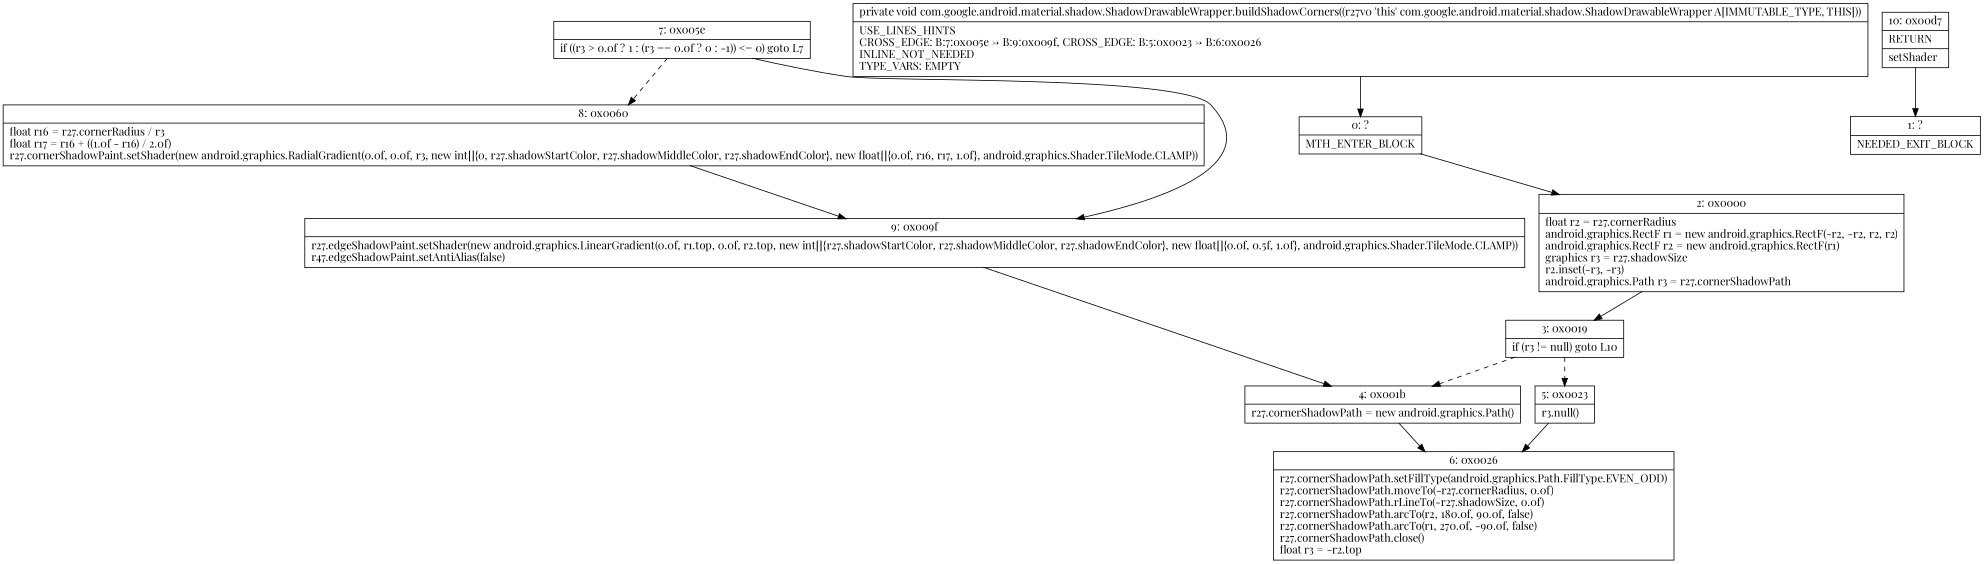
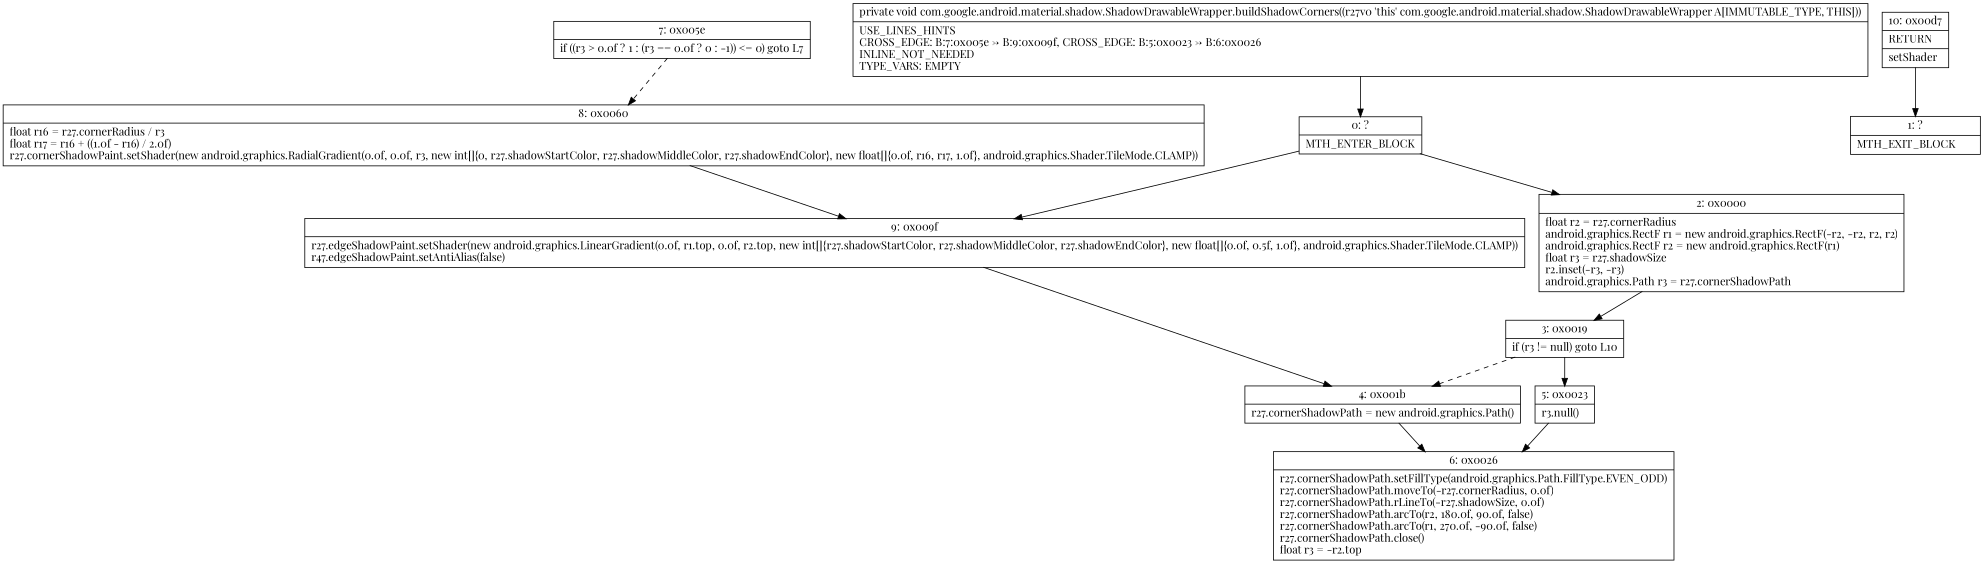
  digraph {
    fontname="Playfair Display"
    node [fontname="Playfair Display" shape=record]
    edge [fontname="Playfair Display"]
    n1 [label="{0\:\ ?|MTH_ENTER_BLOCK\l}"]
-   n2 [label="{2\:\ 0x0000|float r2 = r27.cornerRadius\landroid.graphics.RectF r1 = new android.graphics.RectF(\-r2, \-r2, r2, r2)\landroid.graphics.RectF r2 = new android.graphics.RectF(r1)\lgraphics r3 = r27.shadowSize\lr2.inset(\-r3, \-r3)\landroid.graphics.Path r3 = r27.cornerShadowPath\l}"]
+   n2 [label="{2\:\ 0x0000|float r2 = r27.cornerRadius\landroid.graphics.RectF r1 = new android.graphics.RectF(\-r2, \-r2, r2, r2)\landroid.graphics.RectF r2 = new android.graphics.RectF(r1)\lfloat r3 = r27.shadowSize\lr2.inset(\-r3, \-r3)\landroid.graphics.Path r3 = r27.cornerShadowPath\l}"]
    n3 [label="{3\:\ 0x0019|if (r3 != null) goto L10\l}"]
    n4 [label="{4\:\ 0x001b|r27.cornerShadowPath = new android.graphics.Path()\l}"]
    n5 [label="{5\:\ 0x0023|r3.null()\l}"]
    n6 [label="{6\:\ 0x0026|r27.cornerShadowPath.setFillType(android.graphics.Path.FillType.EVEN_ODD)\lr27.cornerShadowPath.moveTo(\-r27.cornerRadius, 0.0f)\lr27.cornerShadowPath.rLineTo(\-r27.shadowSize, 0.0f)\lr27.cornerShadowPath.arcTo(r2, 180.0f, 90.0f, false)\lr27.cornerShadowPath.arcTo(r1, 270.0f, \-90.0f, false)\lr27.cornerShadowPath.close()\lfloat r3 = \-r2.top\l}"]
    n7 [label="{7\:\ 0x005e|if ((r3 \> 0.0f ? 1 : (r3 == 0.0f ? 0 : \-1)) \<= 0) goto L7\l}"]
    n8 [label="{8\:\ 0x0060|float r16 = r27.cornerRadius \/ r3\lfloat r17 = r16 + ((1.0f \- r16) \/ 2.0f)\lr27.cornerShadowPaint.setShader(new android.graphics.RadialGradient(0.0f, 0.0f, r3, new int[]\{0, r27.shadowStartColor, r27.shadowMiddleColor, r27.shadowEndColor\}, new float[]\{0.0f, r16, r17, 1.0f\}, android.graphics.Shader.TileMode.CLAMP))\l}"]
    n9 [label="{9\:\ 0x009f|r27.edgeShadowPaint.setShader(new android.graphics.LinearGradient(0.0f, r1.top, 0.0f, r2.top, new int[]\{r27.shadowStartColor, r27.shadowMiddleColor, r27.shadowEndColor\}, new float[]\{0.0f, 0.5f, 1.0f\}, android.graphics.Shader.TileMode.CLAMP))\lr47.edgeShadowPaint.setAntiAlias(false)\l}"]
    n10 [label="{10\:\ 0x00d7|RETURN\l|setShader\l}"]
-   n11 [label="{1\:\ ?|NEEDED_EXIT_BLOCK\l}"]
+   n11 [label="{1\:\ ?|MTH_EXIT_BLOCK\l}"]
    n12 [label="{private void com.google.android.material.shadow.ShadowDrawableWrapper.buildShadowCorners((r27v0 'this' com.google.android.material.shadow.ShadowDrawableWrapper A[IMMUTABLE_TYPE, THIS]))  | USE_LINES_HINTS\lCROSS_EDGE: B:7:0x005e \-\> B:9:0x009f, CROSS_EDGE: B:5:0x0023 \-\> B:6:0x0026\lINLINE_NOT_NEEDED\lTYPE_VARS: EMPTY\l}"]
    n1 -> n2
    n2 -> n3
    n3 -> n4 [style=dashed]
-   n3 -> n5 [style=dashed]
+   n3 -> n5
    n4 -> n6
    n5 -> n6
    n7 -> n8 [style=dashed]
-   n7 -> n9
+   n1 -> n9
    n8 -> n9
    n9 -> n4
    n10 -> n11
    n12 -> n1
  }
